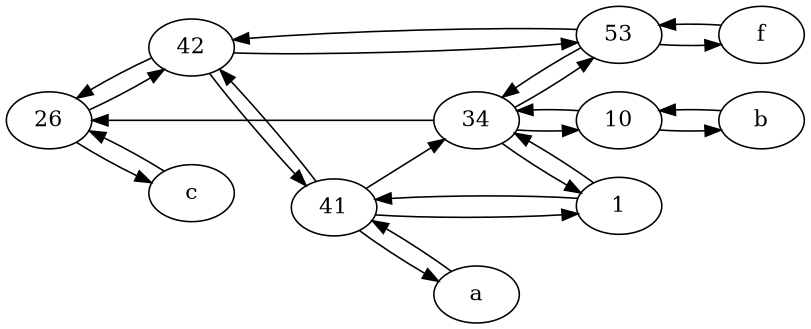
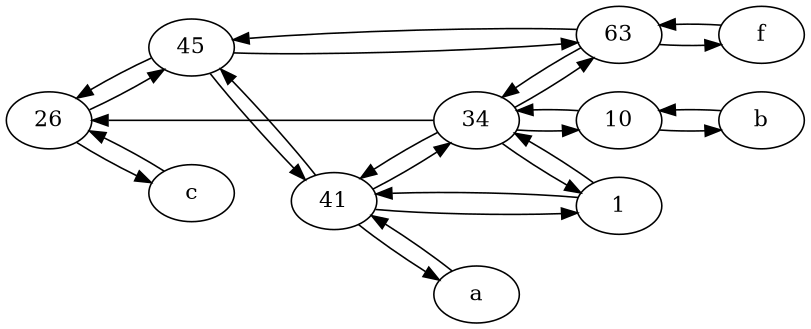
  digraph {
    rankdir=LR
    26
-   42
+   42 [label=45]
    c
-   53
+   53 [label=63]
    41
    34
    10
    n8 [label=1]
    f
    a
    b
    26 -> 42
    26 -> c
    42 -> 26
    42 -> 53
    42 -> 41
    c -> 26
    53 -> 42
    53 -> 34
    53 -> f
    41 -> 42
    41 -> 34
    41 -> n8
    41 -> a
    34 -> 26
    34 -> 53
+   34 -> 41
    34 -> 10
    34 -> n8
    10 -> 34
    10 -> b
    n8 -> 41
    n8 -> 34
    f -> 53
    a -> 41
    b -> 10
  }
